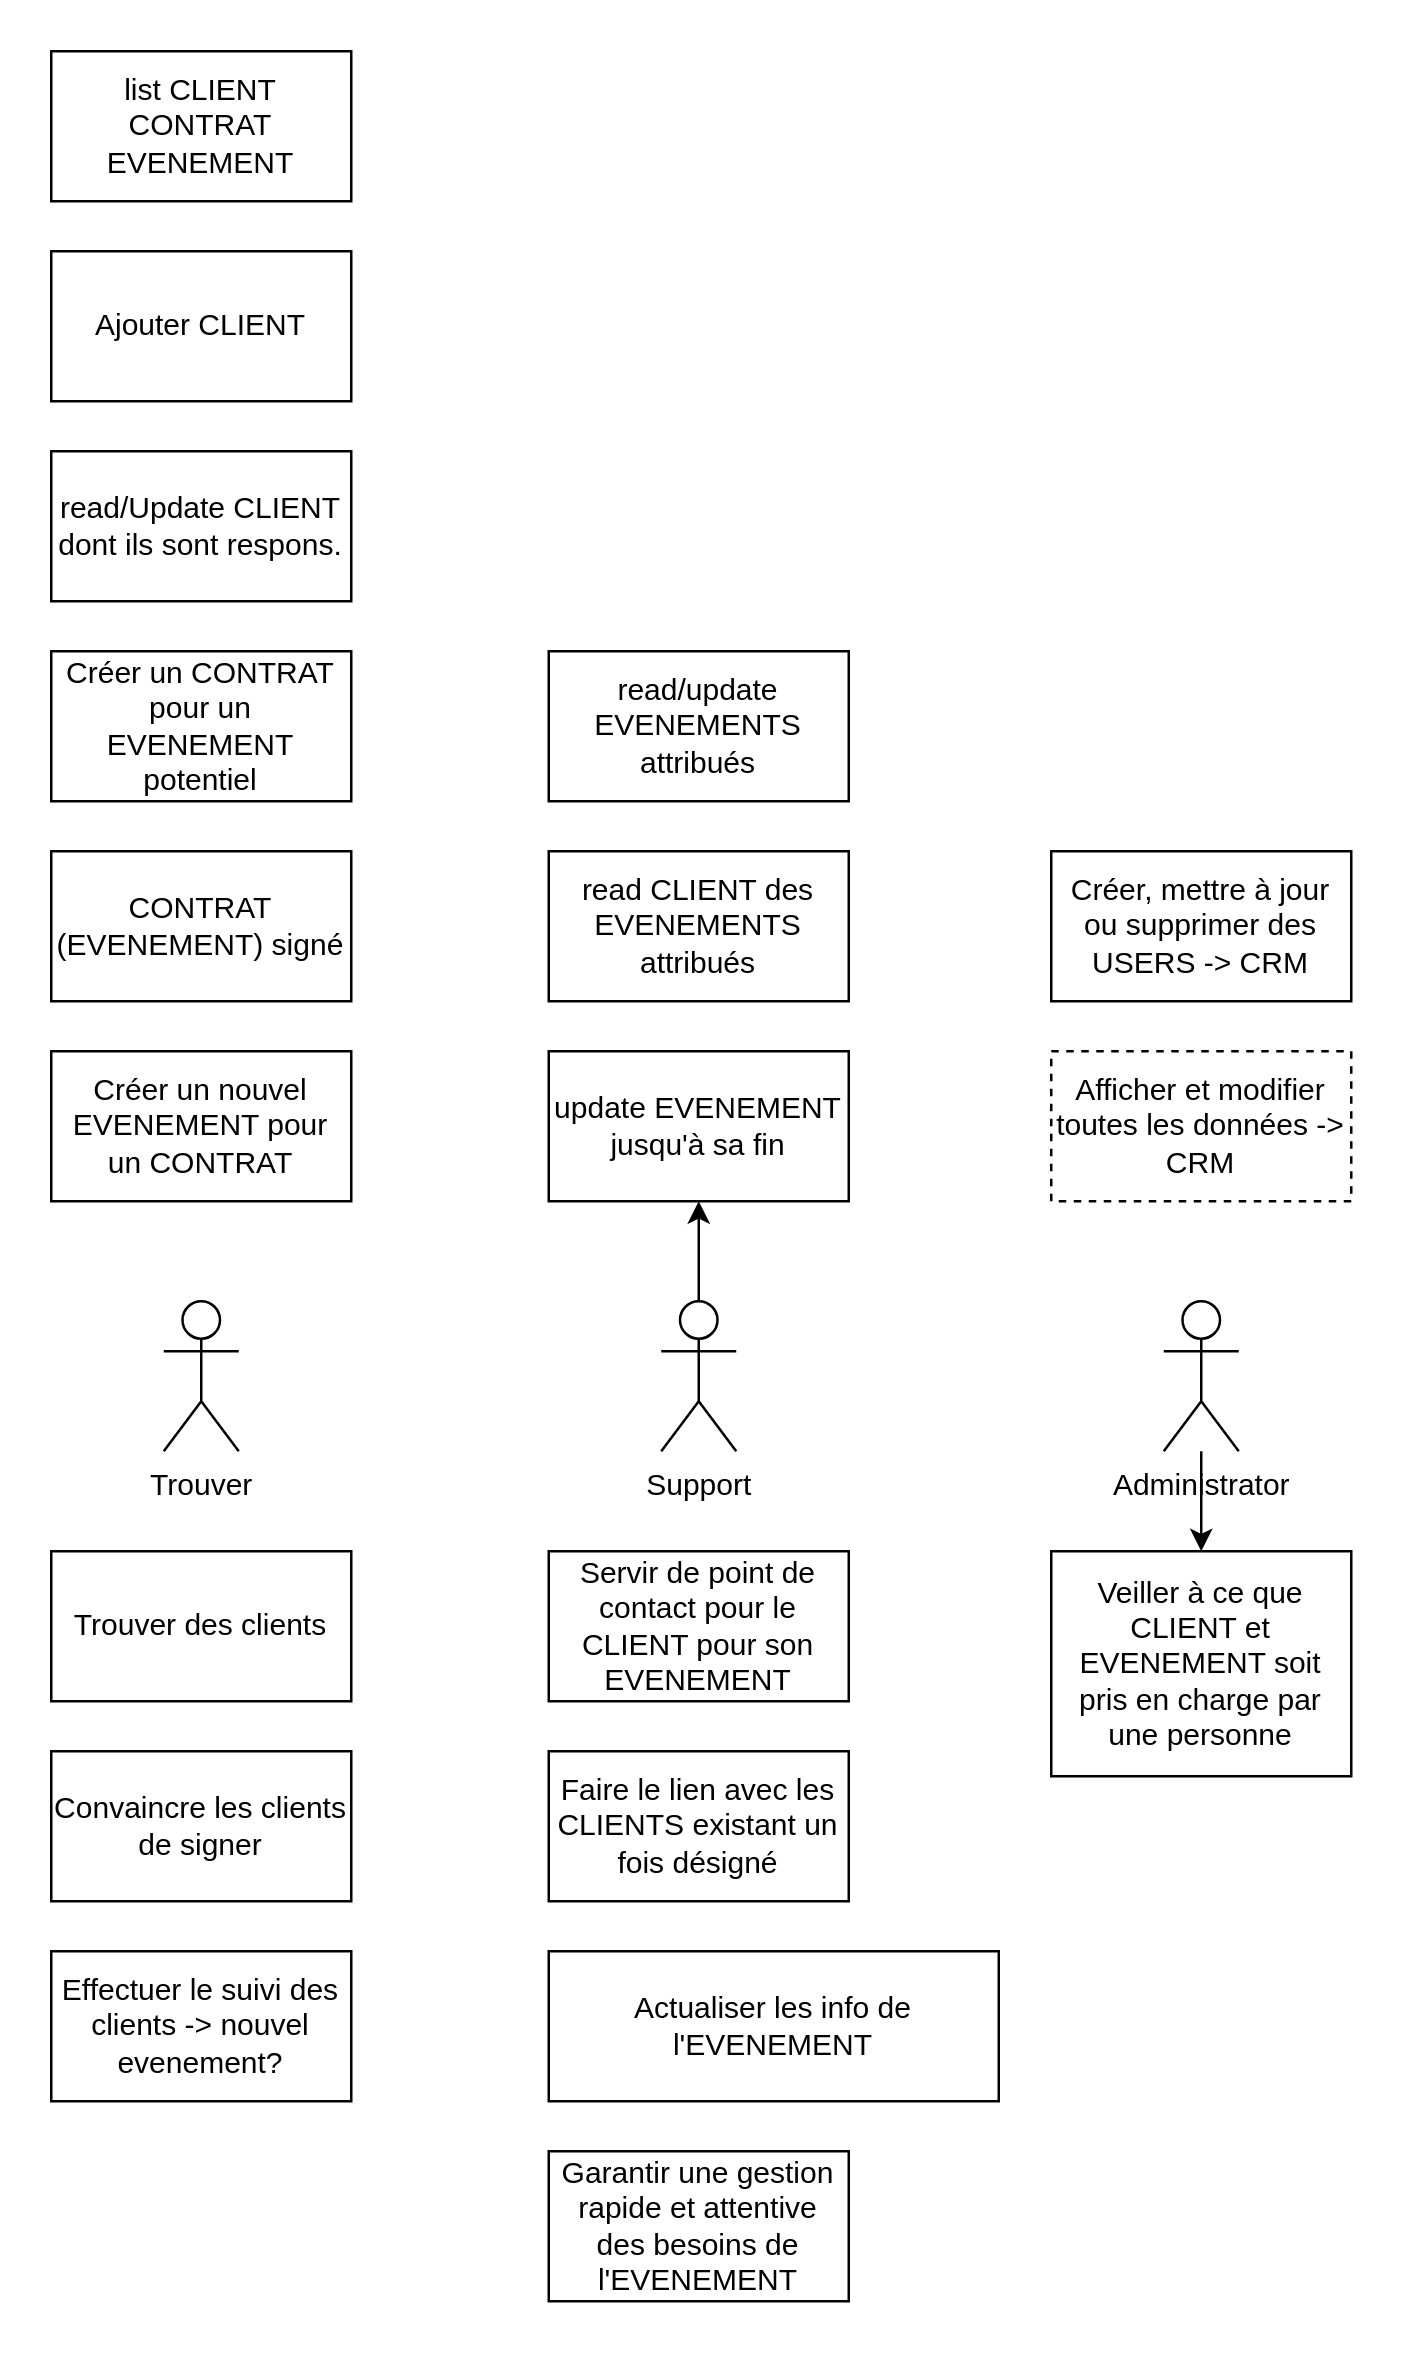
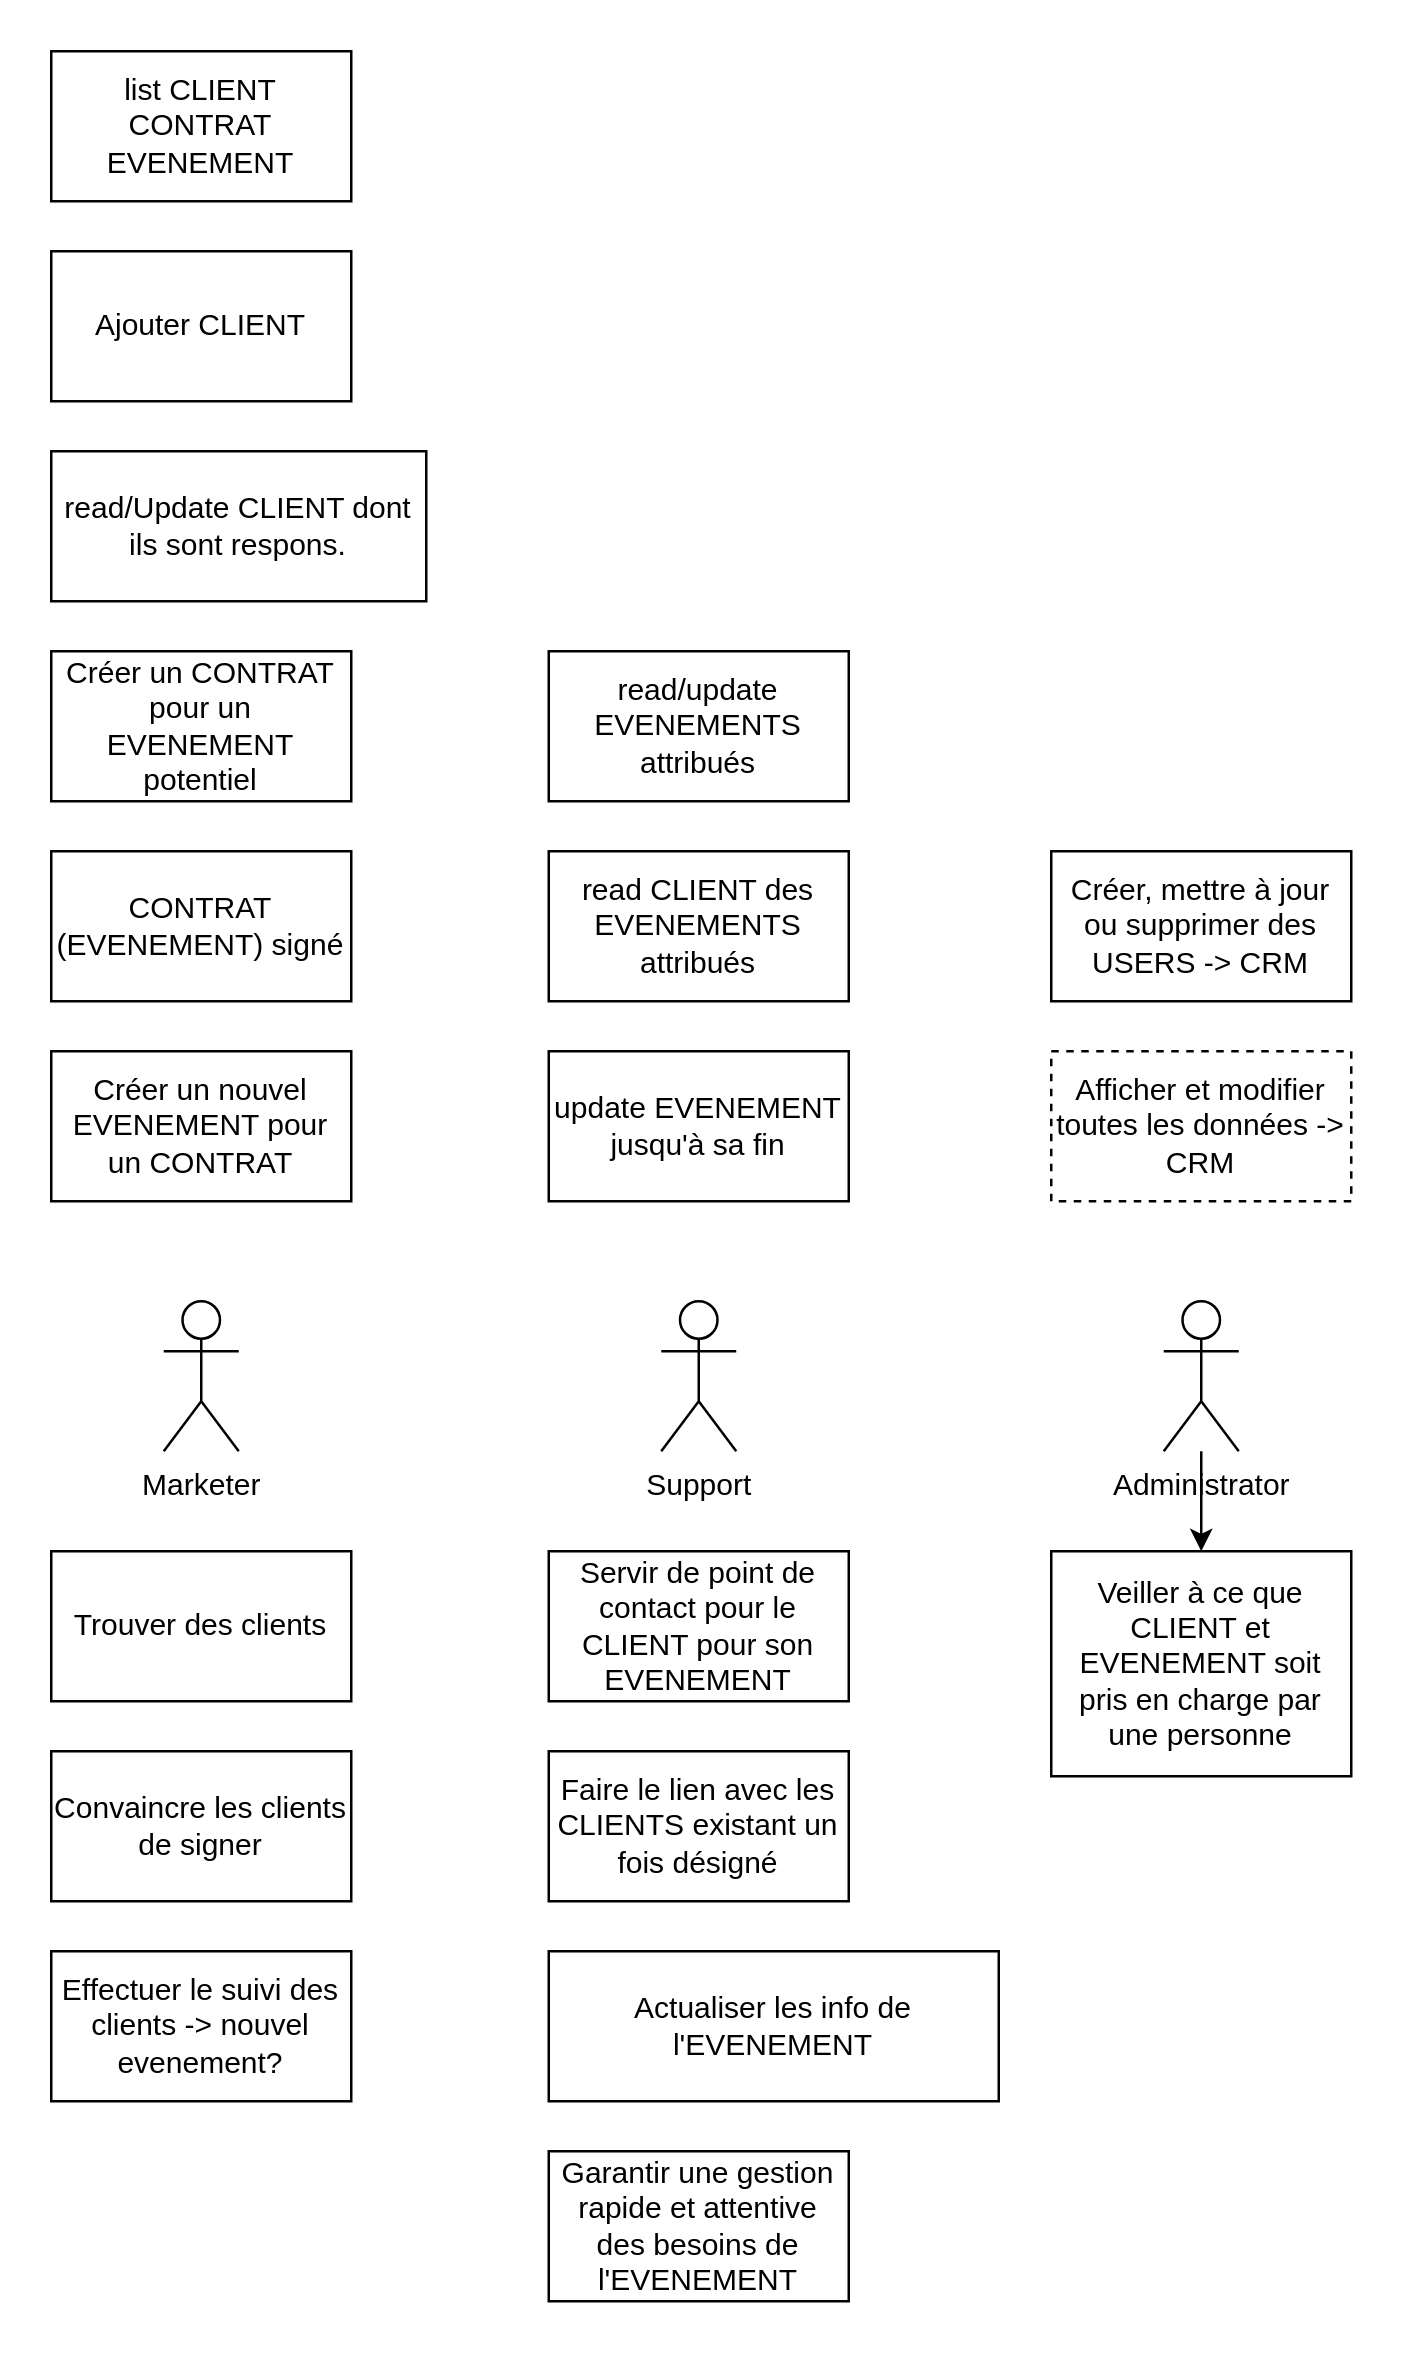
  <mxCell id="0" />
  <mxCell id="1" parent="0" />
- <mxCell id="2" value="Trouver" style="shape=umlActor;verticalLabelPosition=bottom;verticalAlign=top;html=1;outlineConnect=0;" parent="1" vertex="1"><mxGeometry x="65" y="520" width="30" height="60" as="geometry" /></mxCell>
+ <mxCell id="2" value="Marketer" style="shape=umlActor;verticalLabelPosition=bottom;verticalAlign=top;html=1;outlineConnect=0;" parent="1" vertex="1"><mxGeometry x="65" y="520" width="30" height="60" as="geometry" /></mxCell>
  <mxCell id="3" style="edgeStyle=orthogonalEdgeStyle;rounded=0;orthogonalLoop=1;jettySize=auto;html=1;entryX=0.5;entryY=0;entryDx=0;entryDy=0;" parent="1" source="4" target="9" edge="1"><mxGeometry relative="1" as="geometry" /></mxCell>
  <mxCell id="4" value="Administrator" style="shape=umlActor;verticalLabelPosition=bottom;verticalAlign=top;html=1;outlineConnect=0;" parent="1" vertex="1"><mxGeometry x="465" y="520" width="30" height="60" as="geometry" /></mxCell>
- <mxCell id="5" style="edgeStyle=orthogonalEdgeStyle;rounded=0;orthogonalLoop=1;jettySize=auto;html=1;exitX=0.5;exitY=0;exitDx=0;exitDy=0;exitPerimeter=0;entryX=0.5;entryY=1;entryDx=0;entryDy=0;" parent="1" source="6" target="22" edge="1"><mxGeometry relative="1" as="geometry" /></mxCell>
  <mxCell id="6" value="Support" style="shape=umlActor;verticalLabelPosition=bottom;verticalAlign=top;html=1;outlineConnect=0;" parent="1" vertex="1"><mxGeometry x="264" y="520" width="30" height="60" as="geometry" /></mxCell>
  <mxCell id="7" value="Créer, mettre à jour ou supprimer des USERS -&amp;gt; CRM" style="rounded=0;whiteSpace=wrap;html=1;" parent="1" vertex="1"><mxGeometry x="420" y="340" width="120" height="60" as="geometry" /></mxCell>
  <mxCell id="8" value="Afficher et modifier toutes les données -&amp;gt; CRM" style="rounded=0;whiteSpace=wrap;html=1;dashed=1;" parent="1" vertex="1"><mxGeometry x="420" y="420" width="120" height="60" as="geometry" /></mxCell>
  <mxCell id="9" value="Veiller à ce que CLIENT et EVENEMENT soit pris en charge par une personne" style="rounded=0;whiteSpace=wrap;html=1;" parent="1" vertex="1"><mxGeometry x="420" y="620" width="120" height="90" as="geometry" /></mxCell>
  <mxCell id="10" value="Garantir une gestion rapide et attentive des besoins de l'EVENEMENT" style="rounded=0;whiteSpace=wrap;html=1;" parent="1" vertex="1"><mxGeometry x="219" y="860" width="120" height="60" as="geometry" /></mxCell>
  <mxCell id="11" value="Effectuer le suivi des clients -&amp;gt; nouvel evenement?" style="rounded=0;whiteSpace=wrap;html=1;" parent="1" vertex="1"><mxGeometry x="20" y="780" width="120" height="60" as="geometry" /></mxCell>
  <mxCell id="12" value="Convaincre les clients de signer" style="rounded=0;whiteSpace=wrap;html=1;" parent="1" vertex="1"><mxGeometry x="20" y="700" width="120" height="60" as="geometry" /></mxCell>
  <mxCell id="13" value="Trouver des clients" style="rounded=0;whiteSpace=wrap;html=1;" parent="1" vertex="1"><mxGeometry x="20" y="620" width="120" height="60" as="geometry" /></mxCell>
  <mxCell id="14" value="Actualiser les info de l'EVENEMENT" style="rounded=0;whiteSpace=wrap;html=1;" parent="1" vertex="1"><mxGeometry x="219" y="780" width="180" height="60" as="geometry" /></mxCell>
  <mxCell id="15" value="Faire le lien avec les CLIENTS existant un fois désigné" style="rounded=0;whiteSpace=wrap;html=1;" parent="1" vertex="1"><mxGeometry x="219" y="700" width="120" height="60" as="geometry" /></mxCell>
  <mxCell id="16" value="Servir de point de contact pour le CLIENT pour son EVENEMENT" style="rounded=0;whiteSpace=wrap;html=1;" parent="1" vertex="1"><mxGeometry x="219" y="620" width="120" height="60" as="geometry" /></mxCell>
  <mxCell id="17" value="Créer un nouvel EVENEMENT pour un CONTRAT" style="rounded=0;whiteSpace=wrap;html=1;" parent="1" vertex="1"><mxGeometry x="20" y="420" width="120" height="60" as="geometry" /></mxCell>
  <mxCell id="18" value="CONTRAT (EVENEMENT) signé" style="rounded=0;whiteSpace=wrap;html=1;" parent="1" vertex="1"><mxGeometry x="20" y="340" width="120" height="60" as="geometry" /></mxCell>
  <mxCell id="19" value="Créer un CONTRAT pour un EVENEMENT potentiel" style="rounded=0;whiteSpace=wrap;html=1;" parent="1" vertex="1"><mxGeometry x="20" y="260" width="120" height="60" as="geometry" /></mxCell>
- <mxCell id="20" value="read/Update CLIENT dont ils sont respons." style="rounded=0;whiteSpace=wrap;html=1;" parent="1" vertex="1"><mxGeometry x="20" width="120" height="60" as="geometry" y="180" /></mxCell>
+ <mxCell id="20" value="read/Update CLIENT dont ils sont respons." style="rounded=0;whiteSpace=wrap;html=1;" parent="1" vertex="1"><mxGeometry x="20" y="180" width="150" height="60" as="geometry" /></mxCell>
  <mxCell id="21" value="Ajouter CLIENT" style="rounded=0;whiteSpace=wrap;html=1;" parent="1" vertex="1"><mxGeometry x="20" y="100" width="120" height="60" as="geometry" /></mxCell>
  <mxCell id="22" value="update EVENEMENT jusqu'à sa fin" style="rounded=0;whiteSpace=wrap;html=1;" parent="1" vertex="1"><mxGeometry x="219" y="420" width="120" height="60" as="geometry" /></mxCell>
  <mxCell id="23" value="read CLIENT des EVENEMENTS attribués" style="rounded=0;whiteSpace=wrap;html=1;" parent="1" vertex="1"><mxGeometry x="219" y="340" width="120" height="60" as="geometry" /></mxCell>
  <mxCell id="24" value="read/update EVENEMENTS attribués" style="rounded=0;whiteSpace=wrap;html=1;" parent="1" vertex="1"><mxGeometry x="219" y="260" width="120" height="60" as="geometry" /></mxCell>
  <mxCell id="25" value="list CLIENT CONTRAT EVENEMENT" style="rounded=0;whiteSpace=wrap;html=1;" parent="1" vertex="1"><mxGeometry x="20" y="20" width="120" height="60" as="geometry" /></mxCell>
